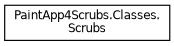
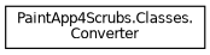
  digraph {
    rankdir=LR
    fontname="DejaVu Sans"
-   n1 [color=black fillcolor=white fontname="DejaVu Sans" fontsize=10 height=0.2 label="PaintApp4Scrubs.Classes.\lScrubs" shape=record style=filled width=0.4]
+   n1 [color=black fillcolor=white fontname="DejaVu Sans" fontsize=10 height=0.2 label="PaintApp4Scrubs.Classes.\lConverter" shape=record style=filled width=0.4]
  }
